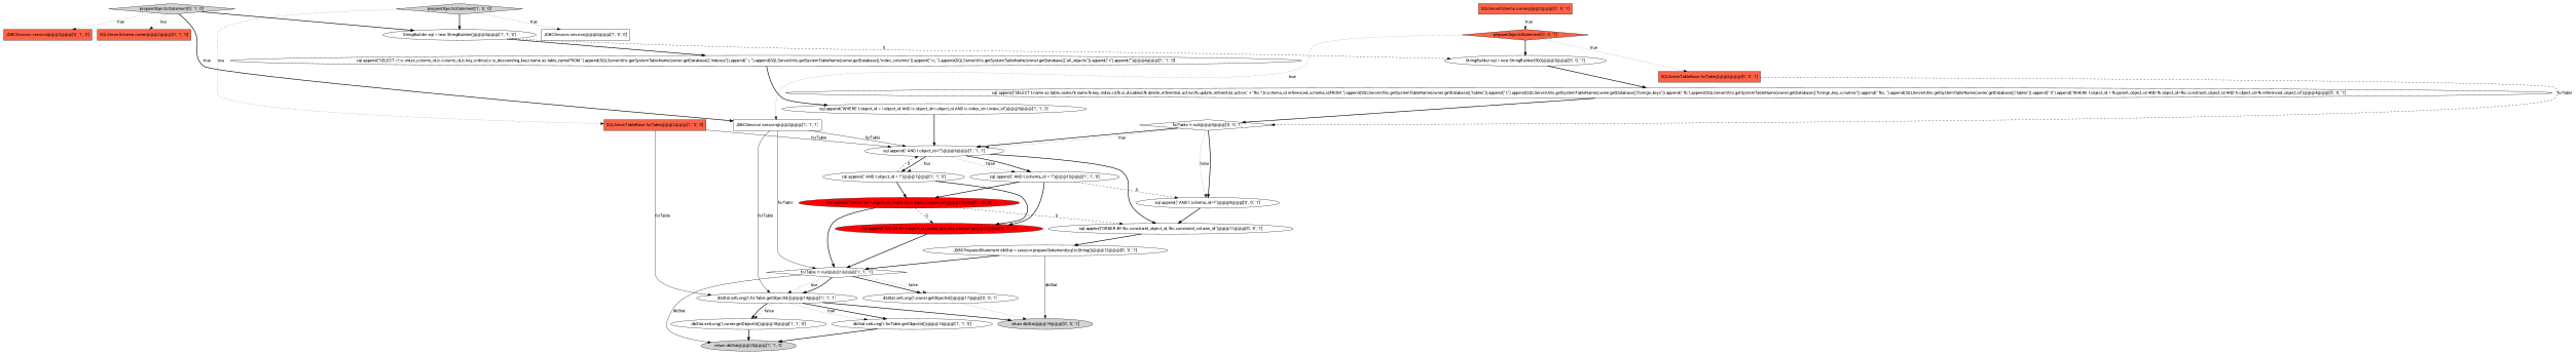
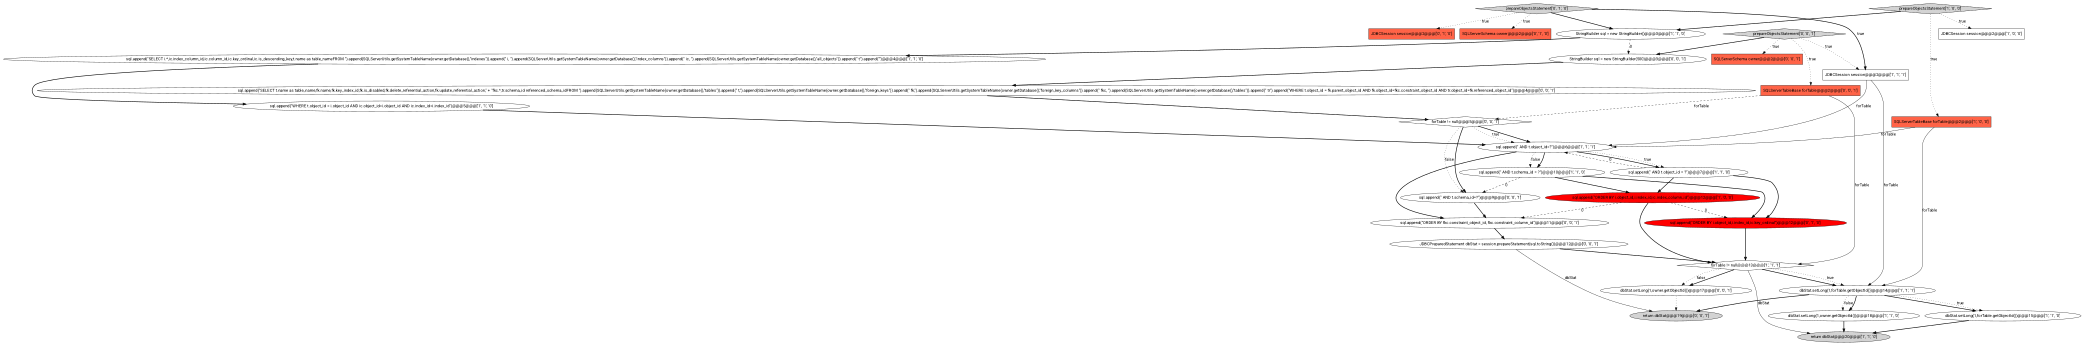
  digraph {
    fontname=Roboto
    node [fillcolor=white fontname=Roboto shape=ellipse style=filled]
    edge [fontname=Roboto style=bold]
    n1 [label="dbStat.setLong(1,owner.getObjectId())@@@18@@@['1', '1', '0']"]
    n2 [fillcolor=lightgray label="return dbStat@@@20@@@['1', '1', '0']"]
    n3 [fillcolor=red label="sql.append(\"ORDER BY i.object_id,i.index_id,ic.index_column_id\")@@@12@@@['1', '0', '0']"]
    n4 [label="forTable != null@@@13@@@['1', '1', '1']" shape=diamond]
    n5 [fillcolor=red label="sql.append(\"ORDER BY i.object_id,i.index_id,ic.key_ordinal\")@@@12@@@['0', '1', '0']"]
    n6 [label="sql.append(\"ORDER BY fkc.constraint_object_id, fkc.constraint_column_id\")@@@11@@@['0', '0', '1']"]
    n7 [label="dbStat.setLong(1,forTable.getObjectId())@@@14@@@['1', '1', '1']"]
    n8 [label="dbStat.setLong(1,owner.getObjectId())@@@17@@@['0', '0', '1']"]
    n9 [label="JDBCPreparedStatement dbStat = session.prepareStatement(sql.toString())@@@12@@@['0', '0', '1']"]
    n10 [label="forTable != null@@@5@@@['0', '0', '1']" shape=diamond]
    n11 [label="sql.append(\" AND t.object_id=?\")@@@6@@@['1', '1', '1']"]
    n12 [label="sql.append(\" AND t.schema_id=?\")@@@9@@@['0', '0', '1']"]
    n13 [label="sql.append(\" AND t.schema_id = ?\")@@@10@@@['1', '1', '0']"]
    n14 [label="sql.append(\" AND t.object_id = ?\")@@@7@@@['1', '1', '0']"]
    n15 [fillcolor=lightgray label="prepareObjectsStatement['0', '1', '0']" shape=diamond]
    n16 [fillcolor=tomato label="JDBCSession session@@@2@@@['0', '1', '0']" shape=box]
    n17 [fillcolor=tomato label="SQLServerSchema owner@@@2@@@['0', '1', '0']" shape=box]
    n18 [label="StringBuilder sql = new StringBuilder()@@@3@@@['1', '1', '0']"]
    n19 [label="JDBCSession session@@@2@@@['1', '1', '1']" shape=box]
    n20 [label="sql.append(\"SELECT i.*,ic.index_column_id,ic.column_id,ic.key_ordinal,ic.is_descending_key,t.name as table_nameFROM \").append(SQLServerUtils.getSystemTableName(owner.getDatabase(),\"indexes\")).append(\" i, \").append(SQLServerUtils.getSystemTableName(owner.getDatabase(),\"index_columns\")).append(\" ic, \").append(SQLServerUtils.getSystemTableName(owner.getDatabase(),\"all_objects\")).append(\" t\").append(\"\")@@@4@@@['1', '1', '0']"]
    n21 [label="StringBuilder sql = new StringBuilder(500)@@@3@@@['0', '0', '1']"]
    n22 [fillcolor=lightgray label="return dbStat@@@19@@@['0', '0', '1']"]
    n23 [label="sql.append(\"WHERE t.object_id = i.object_id AND ic.object_id=i.object_id AND ic.index_id=i.index_id\")@@@5@@@['1', '1', '0']"]
    n24 [label="dbStat.setLong(1,forTable.getObjectId())@@@15@@@['1', '1', '0']"]
    n25 [fillcolor=tomato label="SQLServerTableBase forTable@@@2@@@['0', '0', '1']" shape=box]
    n26 [label="sql.append(\"SELECT t.name as table_name,fk.name,fk.key_index_id,fk.is_disabled,fk.delete_referential_action,fk.update_referential_action,\" + \"fkc.*,tr.schema_id referenced_schema_idFROM \").append(SQLServerUtils.getSystemTableName(owner.getDatabase(),\"tables\")).append(\" t,\").append(SQLServerUtils.getSystemTableName(owner.getDatabase(),\"foreign_keys\")).append(\" fk,\").append(SQLServerUtils.getSystemTableName(owner.getDatabase(),\"foreign_key_columns\")).append(\" fkc, \").append(SQLServerUtils.getSystemTableName(owner.getDatabase(),\"tables\")).append(\" tr\").append(\"WHERE t.object_id = fk.parent_object_id AND fk.object_id=fkc.constraint_object_id AND tr.object_id=fk.referenced_object_id\")@@@4@@@['0', '0', '1']"]
-   n27 [fillcolor=tomato label="prepareObjectsStatement['0', '0', '1']" shape=diamond]
+   n27 [fillcolor=lightgray label="prepareObjectsStatement['0', '0', '1']" shape=diamond]
    n28 [fillcolor=tomato label="SQLServerSchema owner@@@2@@@['0', '0', '1']" shape=box]
    n29 [fillcolor=lightgray label="prepareObjectsStatement['1', '0', '0']" shape=diamond]
    n30 [label="JDBCSession session@@@2@@@['1', '0', '0']" shape=box]
    n31 [fillcolor=tomato label="SQLServerTableBase forTable@@@2@@@['1', '0', '0']" shape=box]
    n1 -> n2
    n3 -> n4
    n3 -> n5 [label=0 style=dashed]
    n3 -> n6 [label=0 style=dashed]
    n4 -> n2 [label=dbStat style=solid]
    n4 -> n7 [label=true style=dotted]
    n4 -> n7
    n4 -> n8
    n4 -> n8 [label=false style=dotted]
    n5 -> n4
    n6 -> n9
    n7 -> n1 [label=false style=dotted]
    n7 -> n1
    n7 -> n22
    n7 -> n24
    n7 -> n24 [label=true style=dotted]
    n8 -> n22 [style=dotted]
    n9 -> n4
    n9 -> n22 [label=dbStat style=solid]
    n10 -> n11
    n10 -> n11 [label=true style=dotted]
    n10 -> n12
    n10 -> n12 [label=false style=dotted]
    n11 -> n6
    n11 -> n13
    n11 -> n13 [label=false style=dotted]
    n11 -> n14
    n11 -> n14 [label=true style=dotted]
    n12 -> n6
    n13 -> n3
    n13 -> n5
    n13 -> n12 [label=0 style=dashed]
    n14 -> n3
    n14 -> n5
    n14 -> n11 [label=0 style=dashed]
    n15 -> n16 [label=true style=dotted]
    n15 -> n17 [label=true style=dotted]
    n15 -> n18
    n15 -> n19 [label=true]
    n18 -> n20
    n18 -> n21 [label=0 style=dashed]
    n19 -> n7 [label=forTable style=solid]
    n19 -> n11 [label=forTable style=solid]
    n20 -> n23
    n21 -> n26
    n23 -> n11
    n24 -> n2
-   n19 -> n4 [label=forTable style=solid]
+   n25 -> n4 [label=forTable style=solid]
    n25 -> n10 [label=forTable style=dashed]
    n26 -> n10
    n27 -> n19 [label=true style=dotted]
    n27 -> n21
    n27 -> n25 [label=true style=dotted]
-   n28 -> n27 [label=true style=dotted]
+   n27 -> n28 [label=true style=dotted]
    n29 -> n18
    n29 -> n30 [label=true style=dotted]
    n29 -> n31 [label=true style=dotted]
    n31 -> n7 [label=forTable style=solid]
    n31 -> n11 [label=forTable style=solid]
  }
